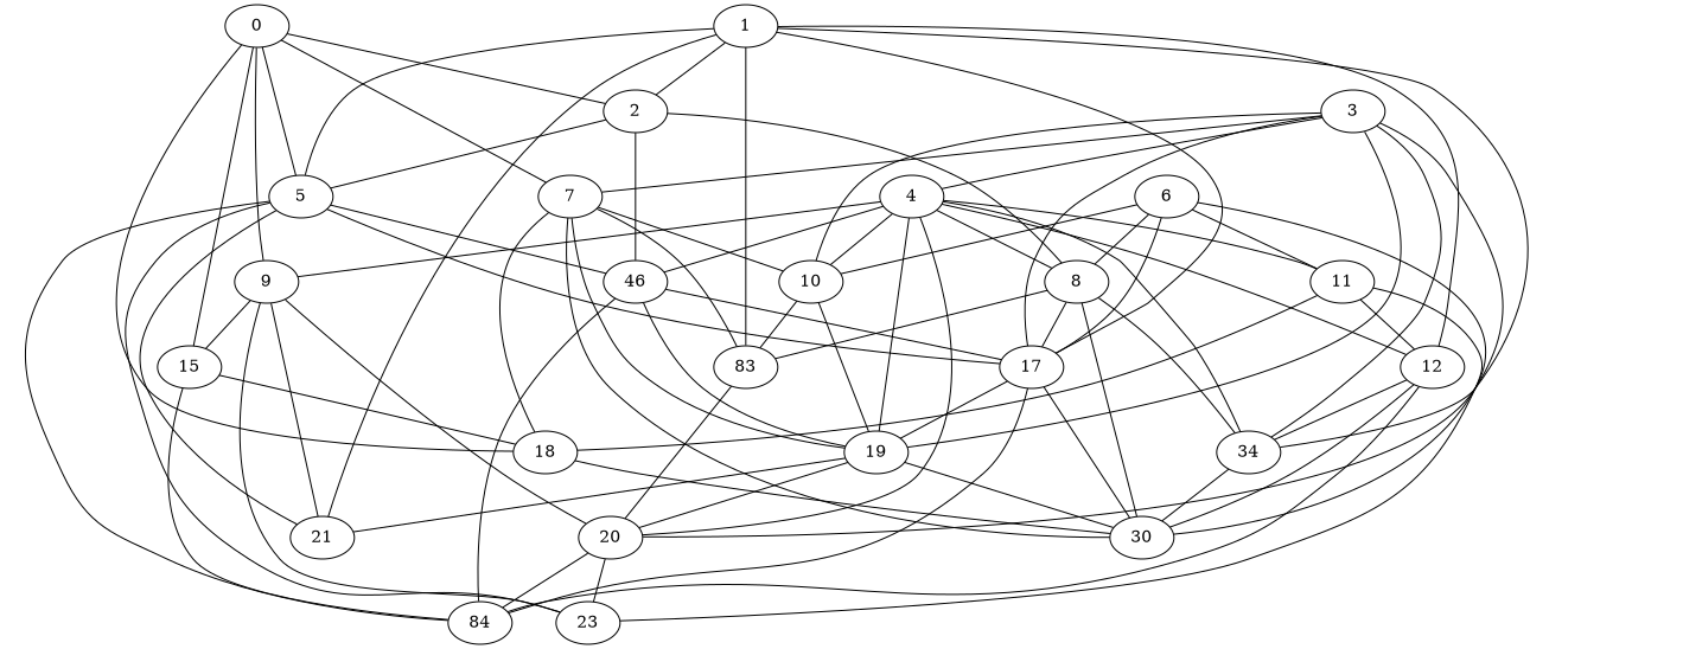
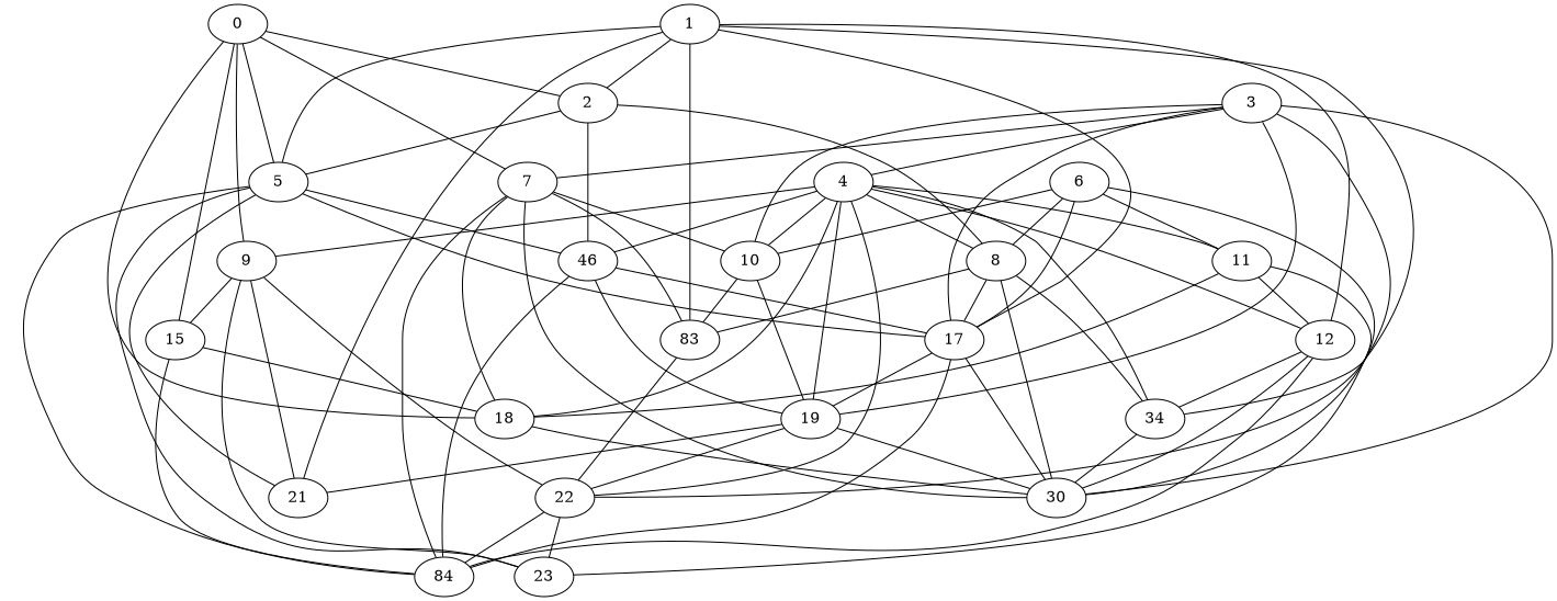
  strict graph {
    edge [is_available=True prob=1.0]
    0
    2
    5
    7
    9
    15
    18
    8
    n9 [label=46]
    17
    21
    23
    n13 [label=84]
    n14 [label=83]
    10
    19
    n17 [label=30]
-   22 [label=20]
+   22
    1
    12
    n21 [label=34]
    3
    4
    11
    6
    0 -- 2
    0 -- 5 [prob=0.127904065833]
    0 -- 7
    0 -- 9 [prob=0.340893576052]
    0 -- 15 [prob=0.359434165752]
    0 -- 18 [prob=0.425584438281]
    2 -- 5 [prob=0.365235132238]
    2 -- 8 [prob=0.402797228268]
    2 -- n9 [prob=0.738310649488]
    5 -- n9 [prob=0.0522134434096]
    5 -- 17 [prob=0.655940159264]
    5 -- 21 [prob=0.453262633552]
    5 -- 23 [prob=0.608093467032]
    5 -- n13 [prob=0.478744668634]
    7 -- 18 [prob=0.813563151471]
    7 -- n14
    7 -- 10 [prob=0.179001769716]
-   7 -- 19 [prob=0.499129164694]
+   7 -- n13 [prob=0.499129164694]
    7 -- n17 [prob=0.523343735904]
    9 -- 15 [prob=0.240428134041]
    9 -- 21 [prob=0.611725777969]
    9 -- 23 [prob=0.730622813465]
    9 -- 22
    15 -- 18 [prob=0.626660176148]
    15 -- n13 [prob=0.0637484191177]
    18 -- n17 [prob=0.0934704707766]
    8 -- 17 [prob=0.129423882674]
    8 -- n14 [prob=0.214966529164]
    8 -- n17 [prob=0.45508341001]
    8 -- n21
    n9 -- 17 [prob=0.273424766667]
    n9 -- n13 [prob=0.851527656555]
    n9 -- 19
    17 -- n13 [prob=0.604878018222]
    17 -- 19 [prob=0.686563602828]
    17 -- n17 [prob=0.0440681202074]
    n14 -- 22 [prob=0.597956027243]
    10 -- n14 [prob=0.0644319268632]
    10 -- 19
    19 -- 21 [prob=0.216940803726]
    19 -- n17 [prob=0.518718310357]
    19 -- 22 [prob=0.0619229473873]
    22 -- 23 [prob=0.942426633539]
    22 -- n13
    1 -- 2
    1 -- 5 [prob=0.521236032592]
    1 -- 17 [prob=0.243595731908]
    1 -- 21 [prob=0.642665040569]
    1 -- n14
    1 -- 12
    1 -- n21 [prob=0.84620094515]
    12 -- n13 [prob=0.975361492279]
    12 -- n17
    12 -- n21 [prob=0.108857323238]
    n21 -- n17 [prob=0.0737785677517]
    3 -- 7 [prob=0.240180256659]
    3 -- 17 [prob=0.228502491617]
    3 -- 10 [prob=0.103743236967]
    3 -- 19 [prob=0.72989152218]
    3 -- 22
-   3 -- n21 [prob=0.00518597643784]
+   3 -- n17 [prob=0.00518597643784]
    3 -- 4 [prob=0.333040760521]
    4 -- 9 [prob=0.200345368252]
+   4 -- 18
    4 -- 8 [prob=0.89779951062]
    4 -- n9 [prob=0.527718584075]
    4 -- 10
    4 -- 19
    4 -- 22
    4 -- 12 [prob=0.282945972106]
    4 -- n21 [prob=0.334732201374]
    4 -- 11
    11 -- 18 [prob=0.560684722626]
    11 -- 23 [prob=0.0711929190951]
    11 -- 12
    6 -- 8 [prob=0.193591440225]
    6 -- 17 [prob=0.000803734045159]
    6 -- 10
    6 -- n17 [prob=0.7998460162]
    6 -- 11 [prob=0.596020075674]
  }
